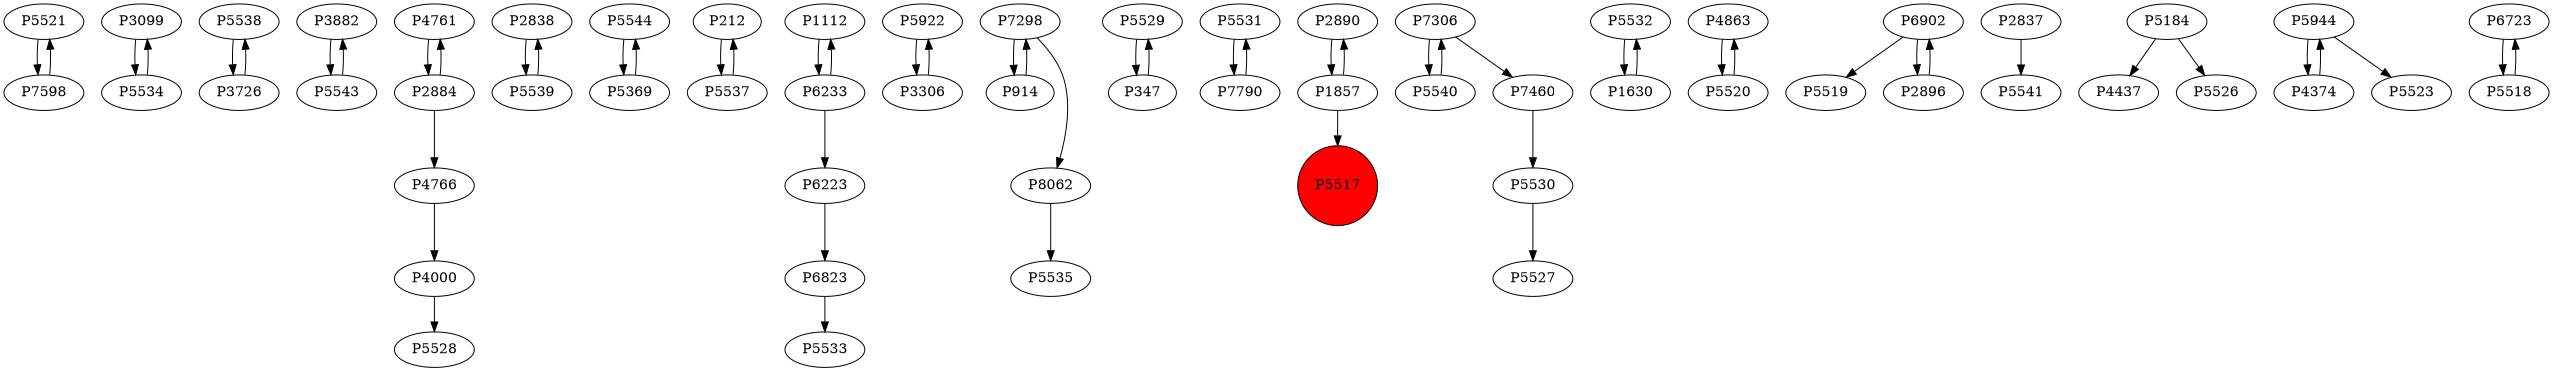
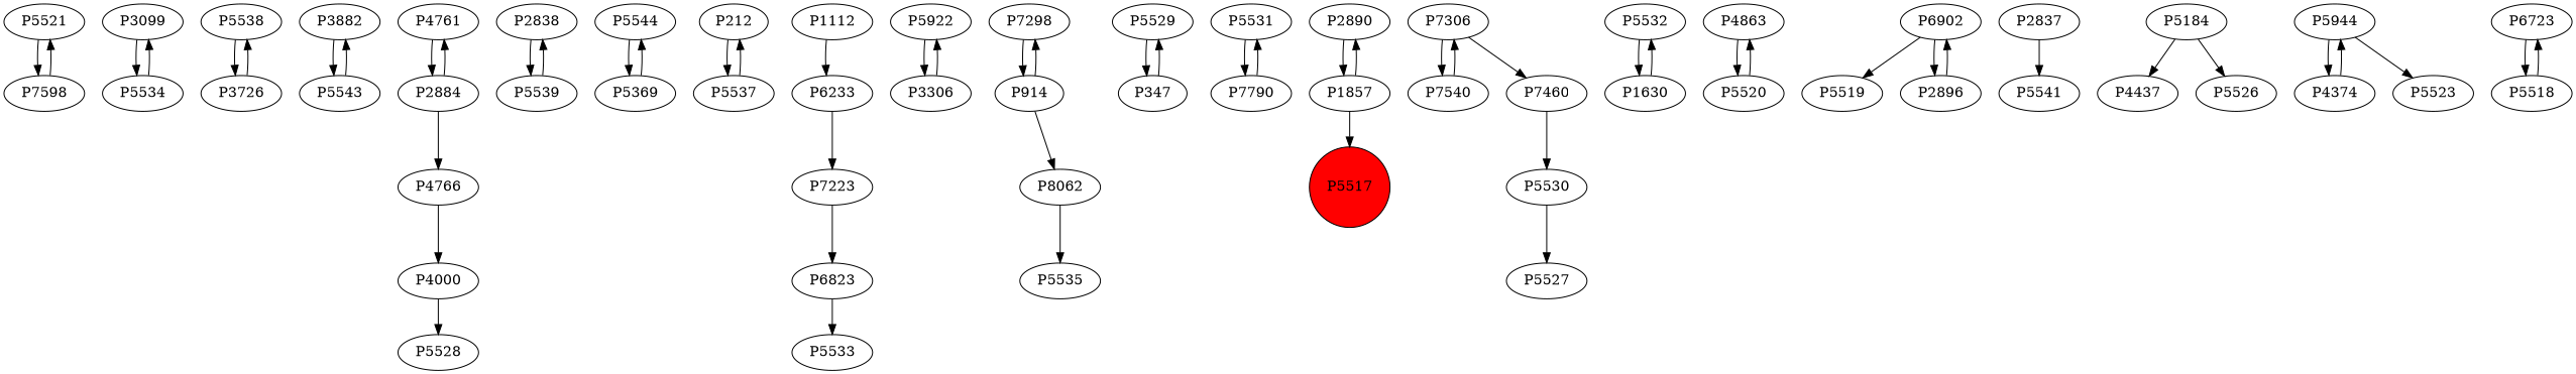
  digraph {
    P5521
    P7598
    P3099
    P5534
    P5538
    P3726
    P3882
    P5543
    P4761
    P2884
    P4766
    P4000
    P2838
    P5539
    P5544
    P5369
    P212
    P5537
    n19 [label=P1112]
    P6233
-   P7223 [label=P6223]
+   P7223
    P6823
    n23 [label=P5922]
    P3306
    P7298
    P914
    P8062
    P5535
    P5529
    P347
    P5531
    P7790
    P2890
    P1857
    P5517 [fillcolor=red shape=circle style=filled]
    P7306
-   P5540
+   P5540 [label=P7540]
    P7460
    P5533
    P5530
    P5527
    P5532
    P1630
    P4863
    P5520
    P5528
    P6902
    P5519
    P2896
    P2837
    P5541
    P5184
    P4437
    P5526
    P5944
    P4374
    P5523
    P6723
    P5518
    P5521 -> P7598
    P7598 -> P5521
    P3099 -> P5534
    P5534 -> P3099
    P5538 -> P3726
    P3726 -> P5538
    P3882 -> P5543
    P5543 -> P3882
    P4761 -> P2884
    P2884 -> P4761
    P2884 -> P4766
    P4766 -> P4000
    P4000 -> P5528
    P2838 -> P5539
    P5539 -> P2838
    P5544 -> P5369
    P5369 -> P5544
    P212 -> P5537
    P5537 -> P212
    n19 -> P6233
-   P6233 -> n19
    P6233 -> P7223
    P7223 -> P6823
    P6823 -> P5533
    n23 -> P3306
    P3306 -> n23
    P7298 -> P914
-   P7298 -> P8062
+   P914 -> P8062
    P914 -> P7298
    P8062 -> P5535
    P5529 -> P347
    P347 -> P5529
    P5531 -> P7790
    P7790 -> P5531
    P2890 -> P1857
    P1857 -> P2890
    P1857 -> P5517
    P7306 -> P5540
    P7306 -> P7460
    P5540 -> P7306
    P7460 -> P5530
    P5530 -> P5527
    P5532 -> P1630
    P1630 -> P5532
    P4863 -> P5520
    P5520 -> P4863
    P6902 -> P5519
    P6902 -> P2896
    P2896 -> P6902
    P2837 -> P5541
    P5184 -> P4437
    P5184 -> P5526
    P5944 -> P4374
    P5944 -> P5523
    P4374 -> P5944
    P6723 -> P5518
    P5518 -> P6723
  }
